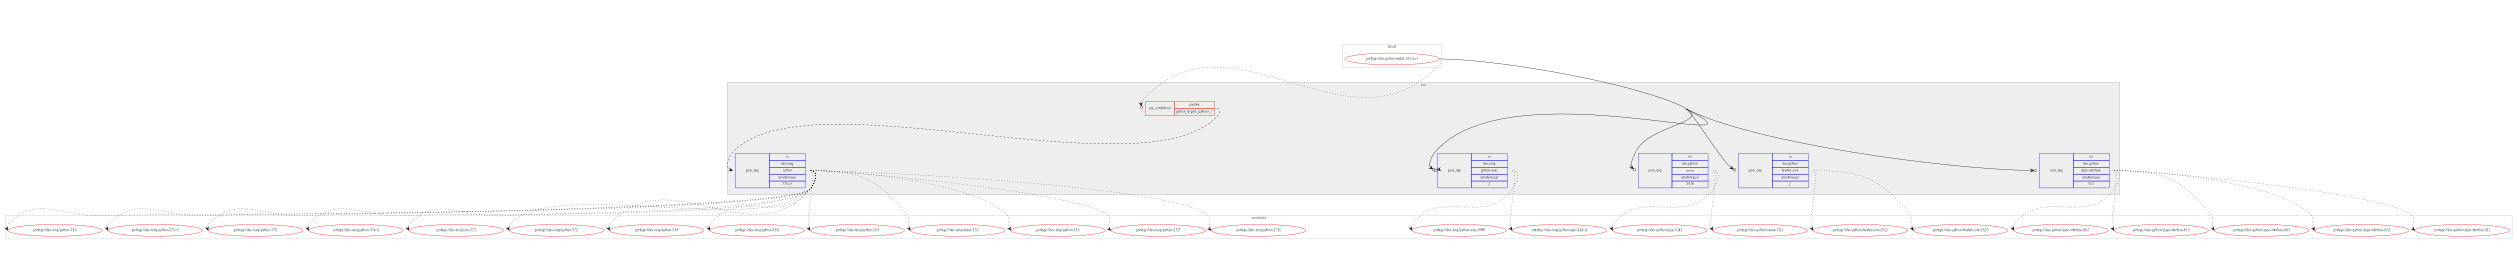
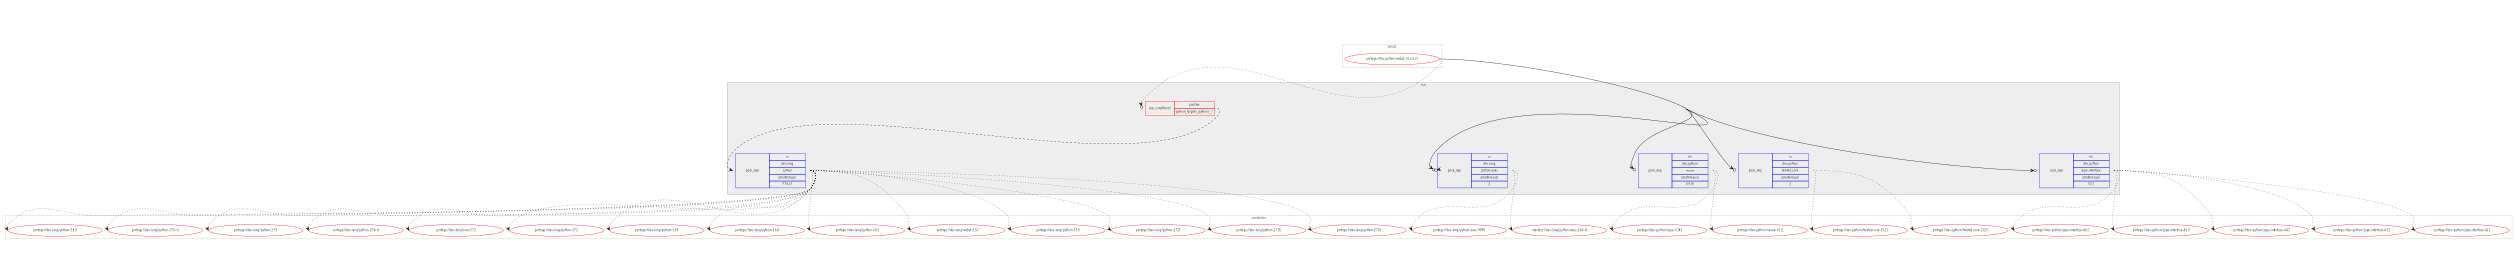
  digraph {
    compound=true
    concentrate=true
    fontname="Comic Neue"
    fontsize=10
    newrank=true
    rankdir=TB
    ranksep=1.5
    node [color=red fontname="Comic Neue" fontsize=10]
    edge [arrowhead=vee fontname="Comic Neue" headport=w style=dotted tailport=e weight=100]
    n1 [label="portage://dev-python/webut-0.1.0.2-r1" width=4]
    n2 [color=blue label=<<TABLE BORDER="0" CELLBORDER="1" CELLSPACING="0" CELLPADDING="4" WIDTH="220"><TR><TD ROWSPAN="6" CELLPADDING="30">pack_dep</TD></TR><TR><TD WIDTH="110">no</TD></TR><TR><TD>dev-lang</TD></TR><TR><TD>python</TD></TR><TR><TD>greaterequal</TD></TR><TR><TD>2.7.5-r2</TD></TR></TABLE>> shape=none]
    n3 [label=<<TABLE BORDER="0" CELLBORDER="1" CELLSPACING="0" CELLPADDING="4"><TR><TD ROWSPAN="3" CELLPADDING="10">use_conditional</TD></TR><TR><TD>positive</TD></TR><TR><TD>python_targets_python7_7</TD></TR></TABLE>> shape=none]
    n4 [color=blue label=<<TABLE BORDER="0" CELLBORDER="1" CELLSPACING="0" CELLPADDING="4" WIDTH="220"><TR><TD ROWSPAN="6" CELLPADDING="30">pack_dep</TD></TR><TR><TD WIDTH="110">no</TD></TR><TR><TD>dev-lang</TD></TR><TR><TD>python-exec</TD></TR><TR><TD>greaterequal</TD></TR><TR><TD>2</TD></TR></TABLE>> shape=none]
    n5 [color=blue label=<<TABLE BORDER="0" CELLBORDER="1" CELLSPACING="0" CELLPADDING="4" WIDTH="220"><TR><TD ROWSPAN="6" CELLPADDING="30">pack_dep</TD></TR><TR><TD WIDTH="110">no</TD></TR><TR><TD>dev-python</TD></TR><TR><TD>nevow</TD></TR><TR><TD>greaterequal</TD></TR><TR><TD>0.9.18</TD></TR></TABLE>> shape=none]
    n6 [color=blue label=<<TABLE BORDER="0" CELLBORDER="1" CELLSPACING="0" CELLPADDING="4" WIDTH="220"><TR><TD ROWSPAN="6" CELLPADDING="30">pack_dep</TD></TR><TR><TD WIDTH="110">no</TD></TR><TR><TD>dev-python</TD></TR><TR><TD>twisted-core</TD></TR><TR><TD>greaterequal</TD></TR><TR><TD>2</TD></TR></TABLE>> shape=none]
    n7 [color=blue label=<<TABLE BORDER="0" CELLBORDER="1" CELLSPACING="0" CELLPADDING="4" WIDTH="220"><TR><TD ROWSPAN="6" CELLPADDING="30">pack_dep</TD></TR><TR><TD WIDTH="110">no</TD></TR><TR><TD>dev-python</TD></TR><TR><TD>zope-interface</TD></TR><TR><TD>greaterequal</TD></TR><TR><TD>3.0.1</TD></TR></TABLE>> shape=none]
+   n8 [label="portage://dev-lang/python-2.7.15" width=4]
    n9 [label="portage://dev-lang/python-2.7.16" width=4]
    n10 [label="portage://dev-lang/python-2.7.17" width=4]
    n11 [label="portage://dev-lang/python-3.5.5" width=4]
    n12 [label="portage://dev-lang/webut-3.5.7" width=4]
    n13 [label="portage://dev-lang/python-3.6.5" width=4]
    n14 [label="portage://dev-lang/python-3.6.8" width=4]
    n15 [label="portage://dev-lang/python-3.6.9" width=4]
    n16 [label="portage://dev-lang/python-3.7.2" width=4]
    n17 [label="portage://dev-lang/core-3.7.3" width=4]
    n18 [label="portage://dev-lang/python-3.7.4-r1" width=4]
    n19 [label="portage://dev-lang/python-3.7.5" width=4]
    n20 [label="portage://dev-lang/python-3.7.5-r1" width=4]
    n21 [label="portage://dev-lang/python-3.8.0" width=4]
    n22 [label="interface://dev-lang/python-exec-2.4.6-r1" width=4]
    n23 [label="portage://dev-lang/python-exec-9999" width=4]
-   n24 [label="portage://dev-python/nevow-7.11.1" width=4]
+   n24 [label="portage://dev-python/nevow-0.11.1" width=4]
    n25 [label="portage://dev-python/zope-0.14.3" width=4]
    n26 [label="portage://dev-python/twisted-core-13.2.0" width=4]
    n27 [label="portage://dev-python/twisted-core-15.2.1" width=4]
    n28 [label="portage://dev-python/zope-interface-4.1.1" width=4]
    n29 [label="portage://dev-python/zope-interface-4.3.2" width=4]
    n30 [label="portage://dev-python/zope-interface-4.4.3" width=4]
    n31 [label="portage://dev-python/zope-interface-4.5.0" width=4]
    n32 [label="portage://dev-python/zope-interface-4.6.0" width=4]
    subgraph cluster_1 {
      color=gray
      label=<<i>ebuild</i>>
      rank=same
      n1
    }
    subgraph cluster_2 {
      color=gray
      label=<<i>dependencies</i>>
      subgraph cluster_3 {
        color=gray
        fillcolor="#eeeeee"
        label=<<i>compile</i>>
        style=filled
      }
      subgraph cluster_4 {
        color=gray
        fillcolor="#eeeeee"
        label=<<i>compile and run</i>>
        style=filled
        subgraph sub_5 {
          color=gray
          fillcolor="#eeeeee"
          label=<<i>compile and run</i>>
          style=filled
          n3
          subgraph sub_6 {
            color=gray
            fillcolor="#eeeeee"
            label=<<i>compile and run</i>>
            style=filled
            n2
          }
        }
        subgraph sub_7 {
          color=gray
          fillcolor="#eeeeee"
          label=<<i>compile and run</i>>
          style=filled
          n4
        }
        subgraph sub_8 {
          color=gray
          fillcolor="#eeeeee"
          label=<<i>compile and run</i>>
          style=filled
          n5
        }
        subgraph sub_9 {
          color=gray
          fillcolor="#eeeeee"
          label=<<i>compile and run</i>>
          style=filled
          n6
        }
        subgraph sub_10 {
          color=gray
          fillcolor="#eeeeee"
          label=<<i>compile and run</i>>
          style=filled
          n7
        }
      }
      subgraph cluster_11 {
        color=gray
        fillcolor="#eeeeee"
        label=<<i>run</i>>
        style=filled
      }
    }
    subgraph cluster_12 {
      color=gray
      label=<<i>candidates</i>>
      rank=same
      subgraph sub_13 {
        color=black
        label=<<i>candidates</i>>
        nodesep=1
        rank=same
+       n8
        n9
        n10
        n11
        n12
        n13
        n14
        n15
        n16
        n17
        n18
        n19
        n20
        n21
      }
      subgraph sub_14 {
        color=black
        label=<<i>candidates</i>>
        nodesep=1
        rank=same
        n22
        n23
      }
      subgraph sub_15 {
        color=black
        label=<<i>candidates</i>>
        nodesep=1
        rank=same
        n24
        n25
      }
      subgraph sub_16 {
        color=black
        label=<<i>candidates</i>>
        nodesep=1
        rank=same
        n26
        n27
      }
      subgraph sub_17 {
        color=black
        label=<<i>candidates</i>>
        nodesep=1
        rank=same
        n28
        n29
        n30
        n31
        n32
      }
    }
    n1 -> n3 [arrowhead=odotvee weight=20]
    n1 -> n4 [arrowhead=odotvee style=solid weight=20]
    n1 -> n5 [arrowhead=odotvee style=solid weight=20]
    n1 -> n6 [arrowhead=odotvee style=solid weight=20]
    n1 -> n7 [arrowhead=odotvee style=solid weight=20]
+   n2 -> n8
    n2 -> n9
    n2 -> n10
    n2 -> n11
    n2 -> n12
    n2 -> n13
    n2 -> n14
    n2 -> n15
    n2 -> n16
    n2 -> n17
    n2 -> n18
    n2 -> n19
    n2 -> n20
    n2 -> n21
    n3 -> n2 [style=dashed weight=20]
    n4 -> n22
    n4 -> n23
    n5 -> n24
    n5 -> n25
    n6 -> n26
    n6 -> n27
    n7 -> n28
    n7 -> n29
    n7 -> n30
    n7 -> n31
    n7 -> n32
  }
